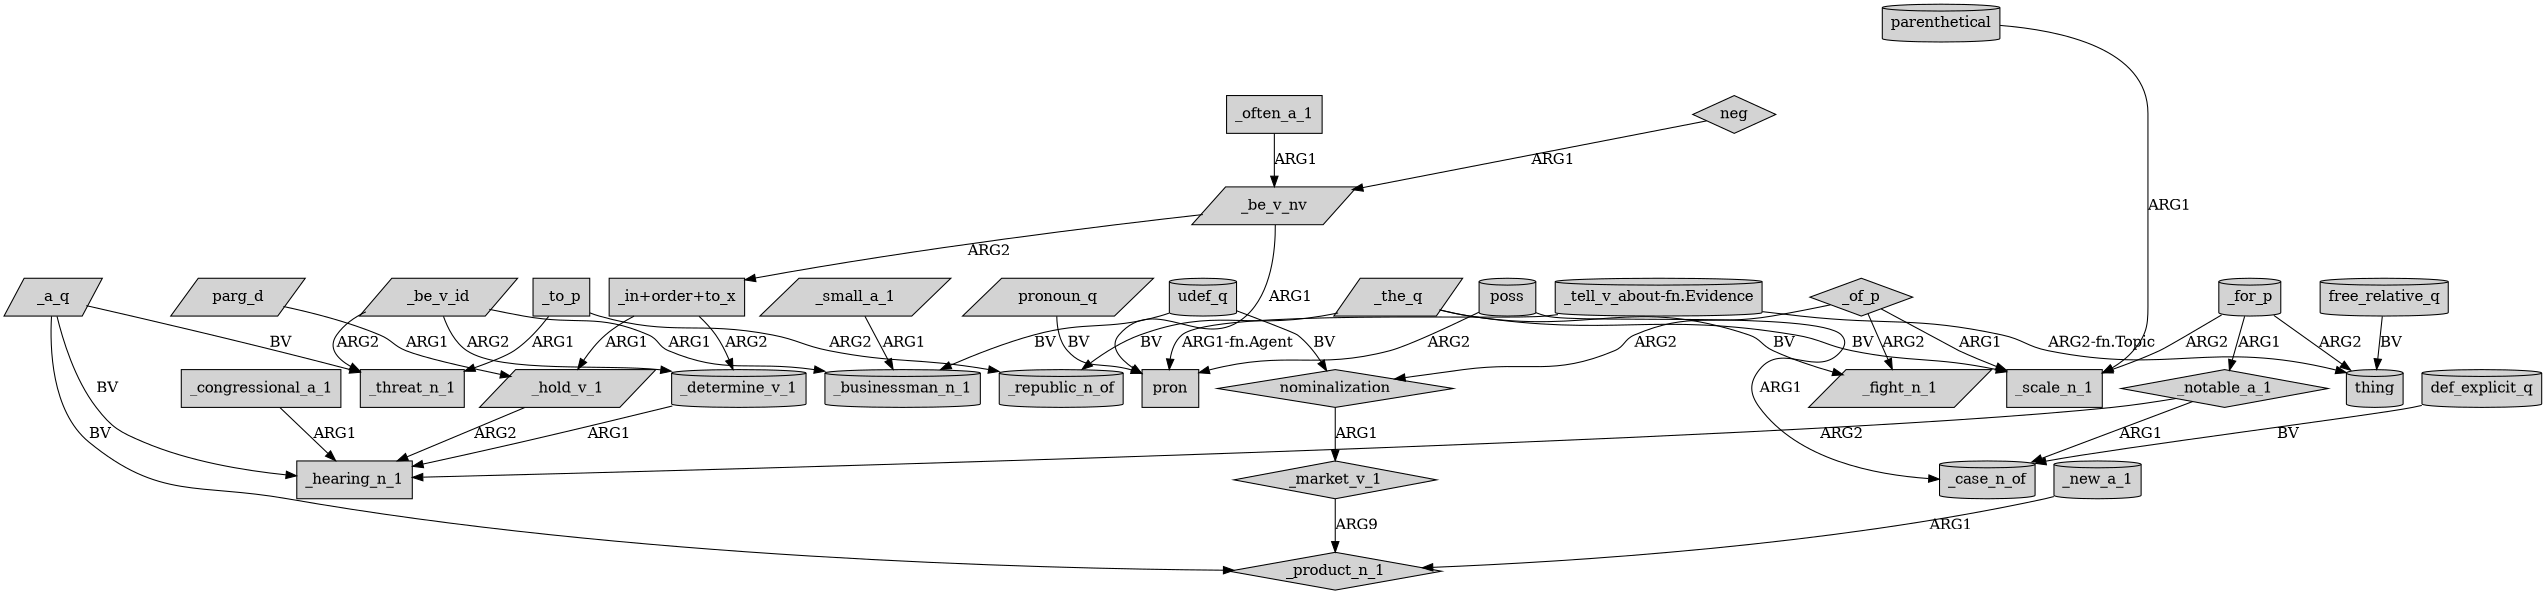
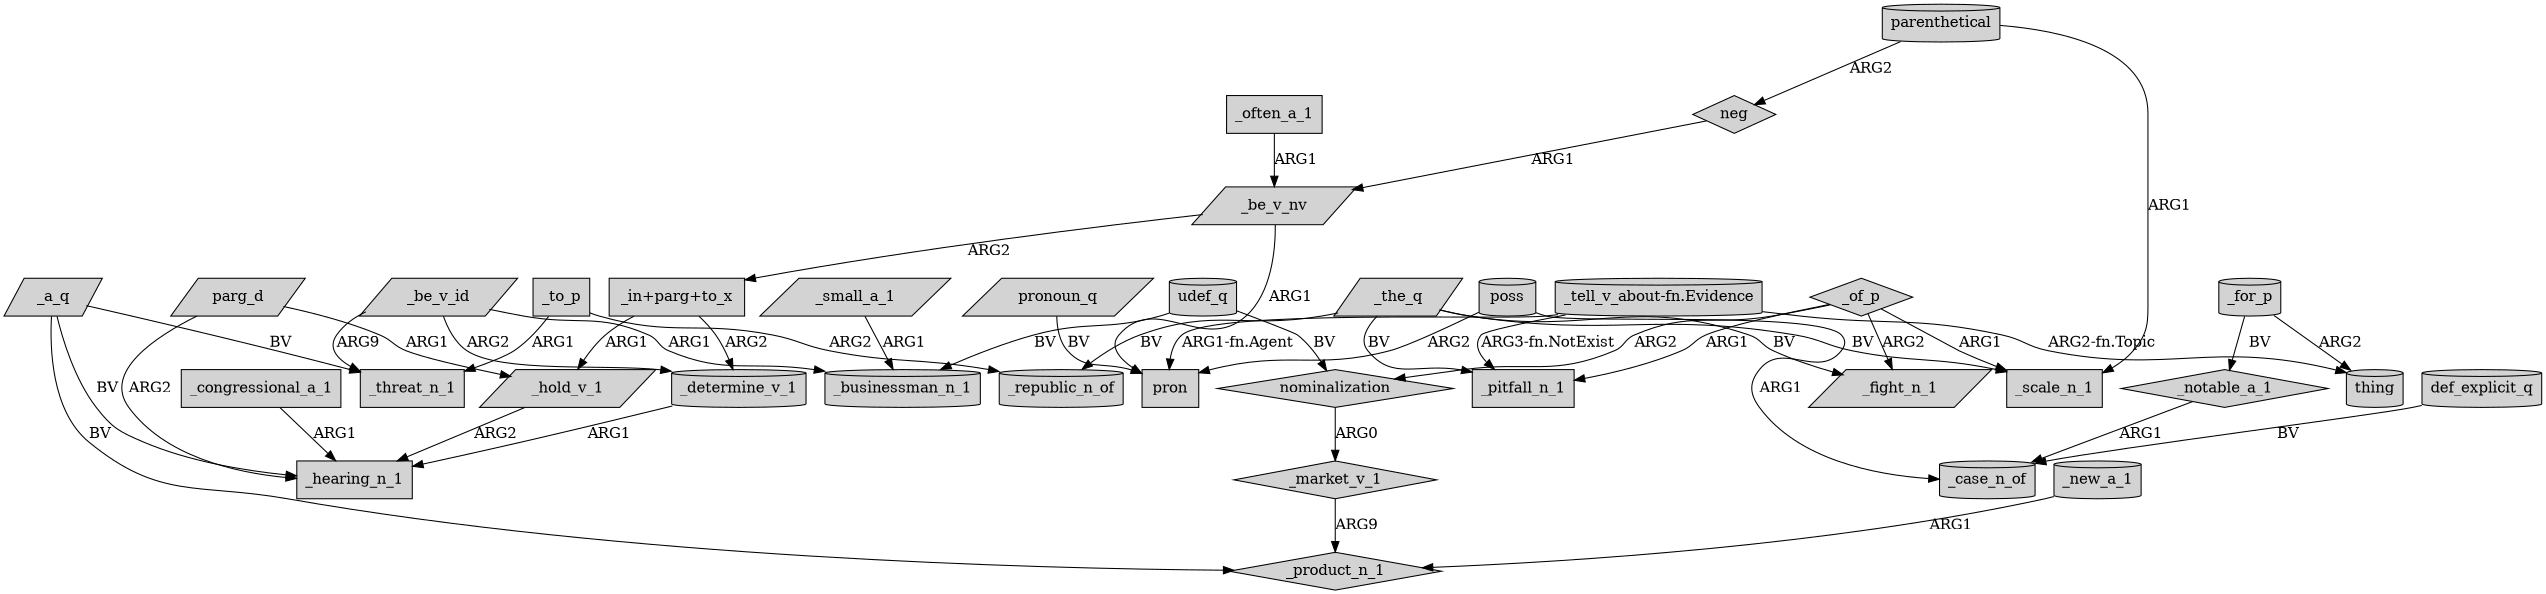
  digraph {
    node [shape=cylinder style=filled]
    _scale_n_1 [shape=box]
    parenthetical
    neg [shape=diamond]
    _be_v_nv [shape=parallelogram]
    pron [shape=box]
-   "_in+order+to_x" [shape=box]
+   "_in+order+to_x" [shape=box label="_in+parg+to_x"]
    _determine_v_1
    _hold_v_1 [shape=parallelogram]
    _the_q [shape=parallelogram]
+   _pitfall_n_1 [shape=box]
    _fight_n_1 [shape=parallelogram]
    _republic_n_of
    poss
    _case_n_of
    udef_q
    _businessman_n_1
    nominalization [shape=diamond]
    _market_v_1 [shape=diamond]
    _hearing_n_1 [shape=box]
    _be_v_id [shape=parallelogram]
    _threat_n_1 [shape=box]
    _a_q [shape=parallelogram]
    _product_n_1 [shape=diamond]
    _for_p
    _notable_a_1 [shape=diamond]
    thing
    "_tell_v_about-fn.Evidence"
    _of_p [shape=diamond]
    _congressional_a_1 [shape=box]
    parg_d [shape=parallelogram]
    _to_p [shape=box]
    _new_a_1
    pronoun_q [shape=parallelogram]
-   free_relative_q
    _often_a_1 [shape=box]
    _small_a_1 [shape=parallelogram]
    def_explicit_q
    parenthetical -> _scale_n_1 [label=ARG1]
+   parenthetical -> neg [label=ARG2]
    neg -> _be_v_nv [label=ARG1]
    _be_v_nv -> pron [label=ARG1]
    _be_v_nv -> "_in+order+to_x" [label=ARG2]
    "_in+order+to_x" -> _determine_v_1 [label=ARG2]
    "_in+order+to_x" -> _hold_v_1 [label=ARG1]
    _determine_v_1 -> _hearing_n_1 [label=ARG1]
    _hold_v_1 -> _hearing_n_1 [label=ARG2]
    _the_q -> _scale_n_1 [label=BV]
+   _the_q -> _pitfall_n_1 [label=BV]
    _the_q -> _fight_n_1 [label=BV]
    _the_q -> _republic_n_of [label=BV]
    poss -> pron [label=ARG2]
    poss -> _case_n_of [label=ARG1]
    udef_q -> _businessman_n_1 [label=BV]
    udef_q -> nominalization [label=BV]
-   nominalization -> _market_v_1 [label=ARG1]
+   nominalization -> _market_v_1 [label=ARG0]
    _market_v_1 -> _product_n_1 [label=ARG9]
    _be_v_id -> _determine_v_1 [label=ARG2]
    _be_v_id -> _businessman_n_1 [label=ARG1]
-   _be_v_id -> _threat_n_1 [label=ARG2]
+   _be_v_id -> _threat_n_1 [label=ARG9]
    _a_q -> _hearing_n_1 [label=BV]
    _a_q -> _threat_n_1 [label=BV]
    _a_q -> _product_n_1 [label=BV]
-   _for_p -> _scale_n_1 [label=ARG2]
-   _for_p -> _notable_a_1 [label=ARG1]
+   _for_p -> _notable_a_1 [label=BV]
    _for_p -> thing [label=ARG2]
    _notable_a_1 -> _case_n_of [label=ARG1]
    "_tell_v_about-fn.Evidence" -> pron [label="ARG1-fn.Agent"]
+   "_tell_v_about-fn.Evidence" -> _pitfall_n_1 [label="ARG3-fn.NotExist"]
    "_tell_v_about-fn.Evidence" -> thing [label="ARG2-fn.Topic"]
    _of_p -> _scale_n_1 [label=ARG1]
+   _of_p -> _pitfall_n_1 [label=ARG1]
    _of_p -> _fight_n_1 [label=ARG2]
    _of_p -> nominalization [label=ARG2]
    _congressional_a_1 -> _hearing_n_1 [label=ARG1]
    parg_d -> _hold_v_1 [label=ARG1]
-   _notable_a_1 -> _hearing_n_1 [label=ARG2]
+   parg_d -> _hearing_n_1 [label=ARG2]
    _to_p -> _republic_n_of [label=ARG2]
    _to_p -> _threat_n_1 [label=ARG1]
    _new_a_1 -> _product_n_1 [label=ARG1]
    pronoun_q -> pron [label=BV]
-   free_relative_q -> thing [label=BV]
    _often_a_1 -> _be_v_nv [label=ARG1]
    _small_a_1 -> _businessman_n_1 [label=ARG1]
    def_explicit_q -> _case_n_of [label=BV]
  }
